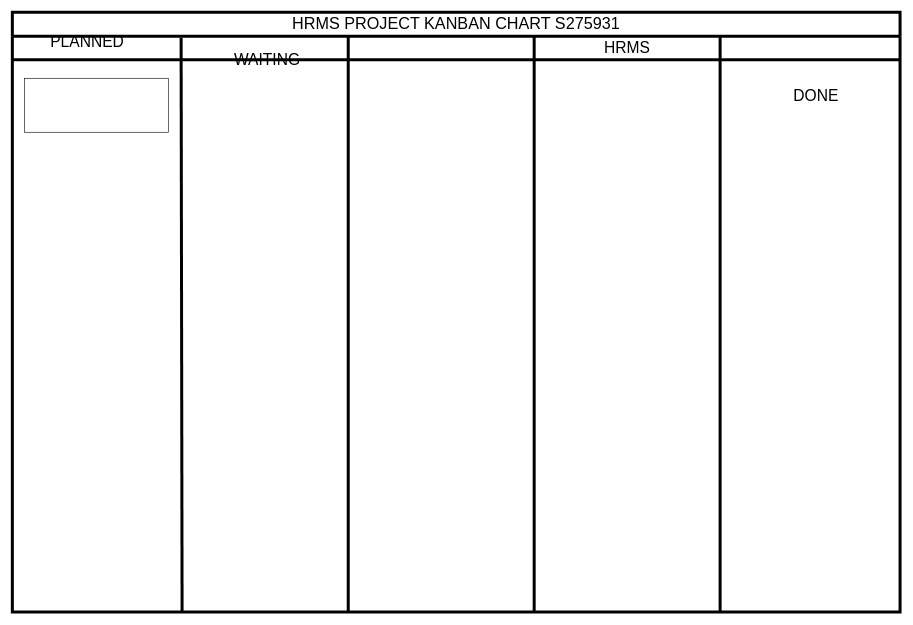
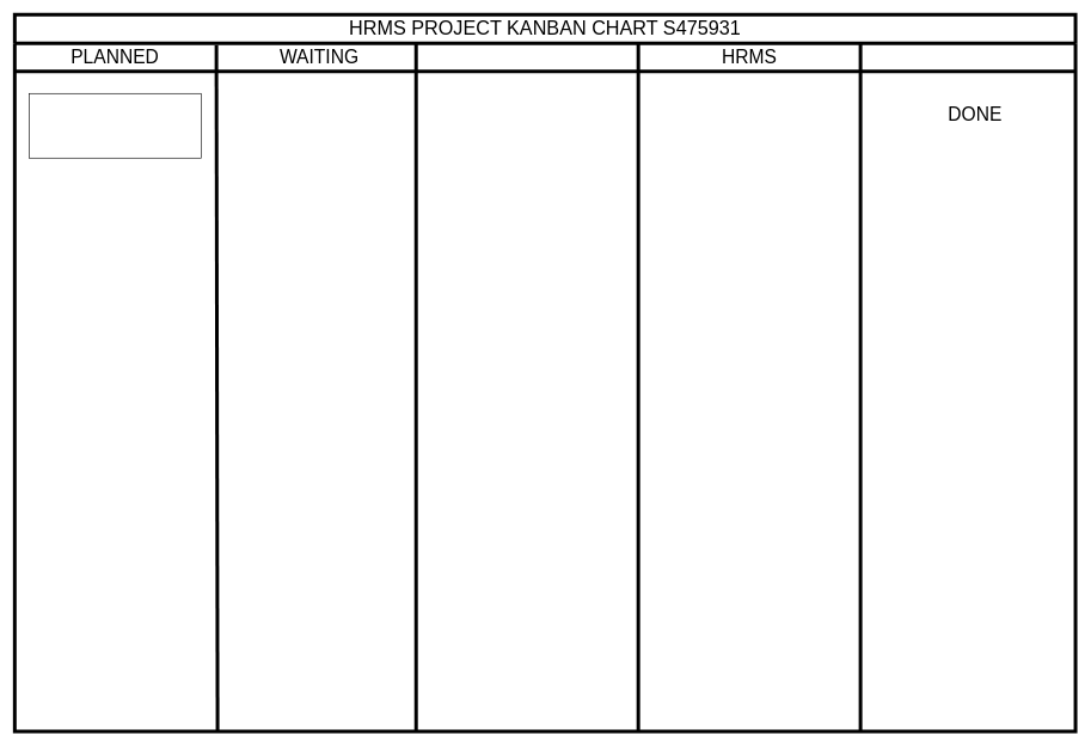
  <mxCell id="0" />
  <mxCell id="1" parent="0" />
- <mxCell id="2" value="&lt;span style=&quot;font-size: 27px; font-weight: 400;&quot;&gt;HRMS PROJECT KANBAN CHART S275931&lt;/span&gt;" style="swimlane;whiteSpace=wrap;html=1;startSize=40;strokeWidth=5;" vertex="1" parent="1"><mxGeometry x="20" y="20" width="1480" height="1000" as="geometry" /></mxCell>
- <mxCell id="3" value="&lt;font style=&quot;font-size: 26px;&quot;&gt;PLANNED&lt;/font&gt;" style="text;html=1;align=center;verticalAlign=middle;whiteSpace=wrap;rounded=0;" vertex="1" parent="2"><mxGeometry x="45" y="35" width="160" height="30" as="geometry" /></mxCell>
+ <mxCell id="2" value="&lt;span style=&quot;font-size: 27px; font-weight: 400;&quot;&gt;HRMS PROJECT KANBAN CHART S475931&lt;/span&gt;" style="swimlane;whiteSpace=wrap;html=1;startSize=40;strokeWidth=5;" vertex="1" parent="1"><mxGeometry x="20" y="20" width="1480" height="1000" as="geometry" /></mxCell>
+ <mxCell id="3" value="&lt;font style=&quot;font-size: 26px;&quot;&gt;PLANNED&lt;/font&gt;" style="text;html=1;align=center;verticalAlign=middle;whiteSpace=wrap;rounded=0;" vertex="1" parent="2"><mxGeometry x="60" y="45" width="160" height="30" as="geometry" /></mxCell>
  <mxCell id="4" value="&lt;font style=&quot;font-size: 26px;&quot;&gt;HRMS&lt;/font&gt;" style="text;html=1;align=center;verticalAlign=middle;whiteSpace=wrap;rounded=0;" vertex="1" parent="2"><mxGeometry x="920" y="45" width="210" height="30" as="geometry" /></mxCell>
  <mxCell id="5" value="&lt;font style=&quot;font-size: 26px;&quot;&gt;DONE&lt;/font&gt;" style="text;html=1;align=center;verticalAlign=middle;whiteSpace=wrap;rounded=0;" vertex="1" parent="2"><mxGeometry x="1235" y="125" width="210" height="30" as="geometry" /></mxCell>
  <mxCell id="6" value="" style="endArrow=none;html=1;rounded=0;strokeWidth=5;" edge="1" parent="2"><mxGeometry width="50" height="50" relative="1" as="geometry"><mxPoint x="870" y="40" as="sourcePoint" /><mxPoint x="870" y="1000" as="targetPoint" /></mxGeometry></mxCell>
  <mxCell id="7" value="" style="endArrow=none;html=1;rounded=0;strokeWidth=5;" edge="1" parent="2"><mxGeometry width="50" height="50" relative="1" as="geometry"><mxPoint x="1180" y="40" as="sourcePoint" /><mxPoint x="1180" y="1000" as="targetPoint" /></mxGeometry></mxCell>
  <mxCell id="8" value="" style="rounded=0;whiteSpace=wrap;html=1;" vertex="1" parent="2"><mxGeometry x="20" y="110" width="240" height="90" as="geometry" /></mxCell>
  <mxCell id="9" value="" style="endArrow=none;html=1;rounded=0;strokeWidth=5;exitX=0.135;exitY=0.011;exitDx=0;exitDy=0;exitPerimeter=0;" edge="1" parent="2"><mxGeometry width="50" height="50" relative="1" as="geometry"><mxPoint x="281.35" y="42.33" as="sourcePoint" /><mxPoint x="283" y="1000" as="targetPoint" /></mxGeometry></mxCell>
- <mxCell id="10" value="&lt;font style=&quot;font-size: 26px;&quot;&gt;WAITING&lt;/font&gt;" style="text;html=1;align=center;verticalAlign=middle;whiteSpace=wrap;rounded=0;" vertex="1" parent="2"><mxGeometry x="320" y="65" width="210" height="30" as="geometry" /></mxCell>
+ <mxCell id="10" value="&lt;font style=&quot;font-size: 26px;&quot;&gt;WAITING&lt;/font&gt;" style="text;html=1;align=center;verticalAlign=middle;whiteSpace=wrap;rounded=0;" vertex="1" parent="2"><mxGeometry x="320" y="45" width="210" height="30" as="geometry" /></mxCell>
  <mxCell id="11" value="" style="endArrow=none;html=1;rounded=0;strokeWidth=5;" edge="1" parent="2"><mxGeometry width="50" height="50" relative="1" as="geometry"><mxPoint x="560" y="40" as="sourcePoint" /><mxPoint x="560" y="1000" as="targetPoint" /></mxGeometry></mxCell>
  <mxCell id="12" value="" style="endArrow=none;html=1;rounded=0;strokeWidth=5;" edge="1" parent="1"><mxGeometry width="50" height="50" relative="1" as="geometry"><mxPoint x="20" y="99" as="sourcePoint" /><mxPoint x="1500" y="99" as="targetPoint" /></mxGeometry></mxCell>
